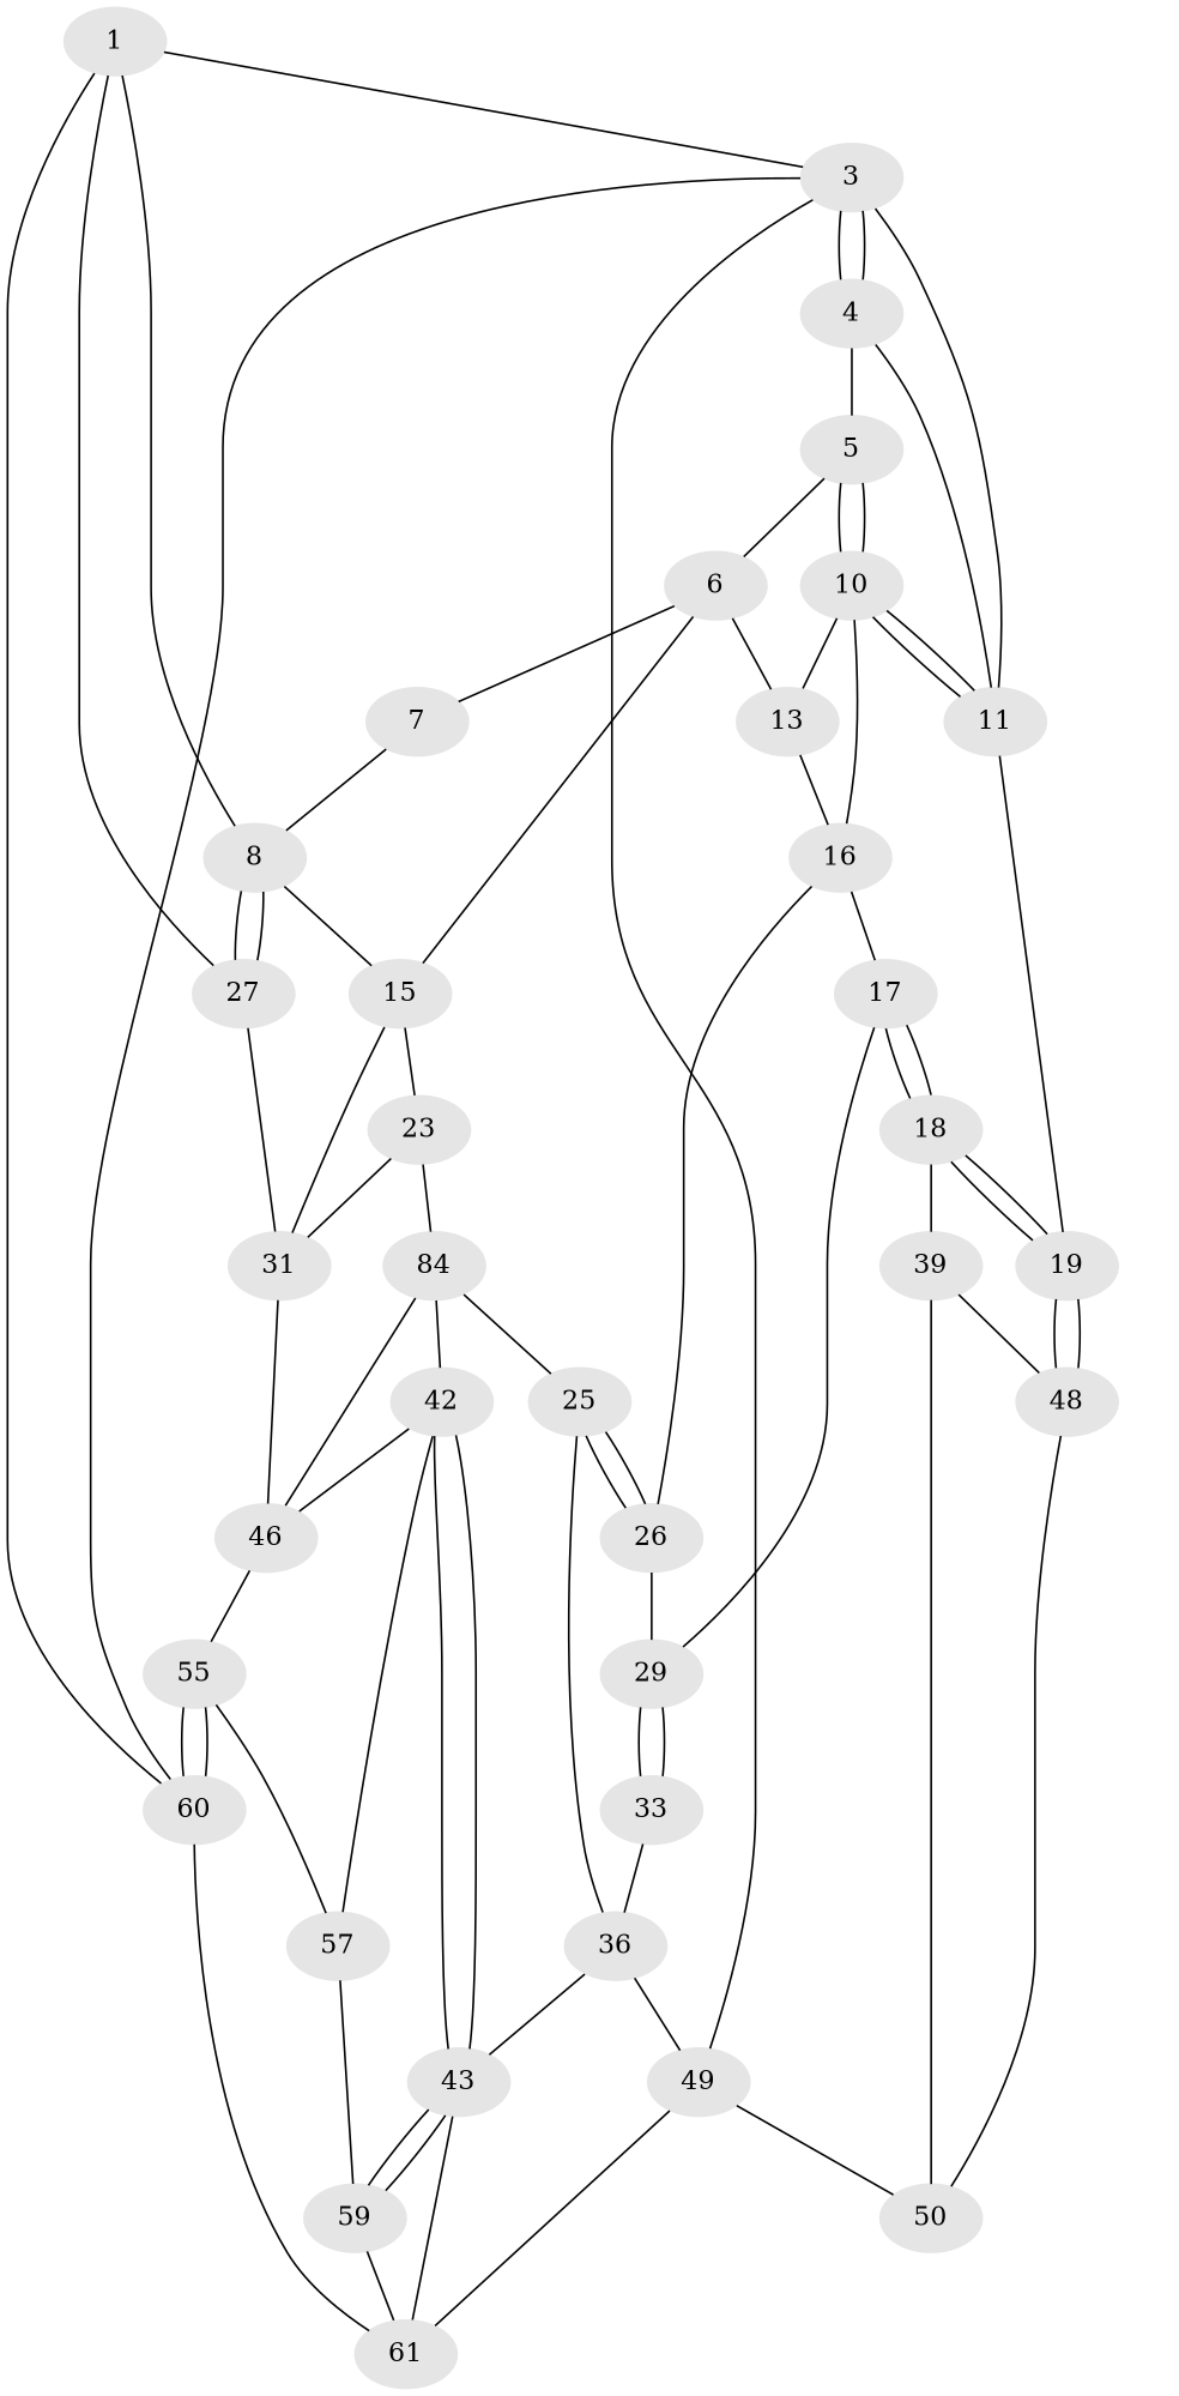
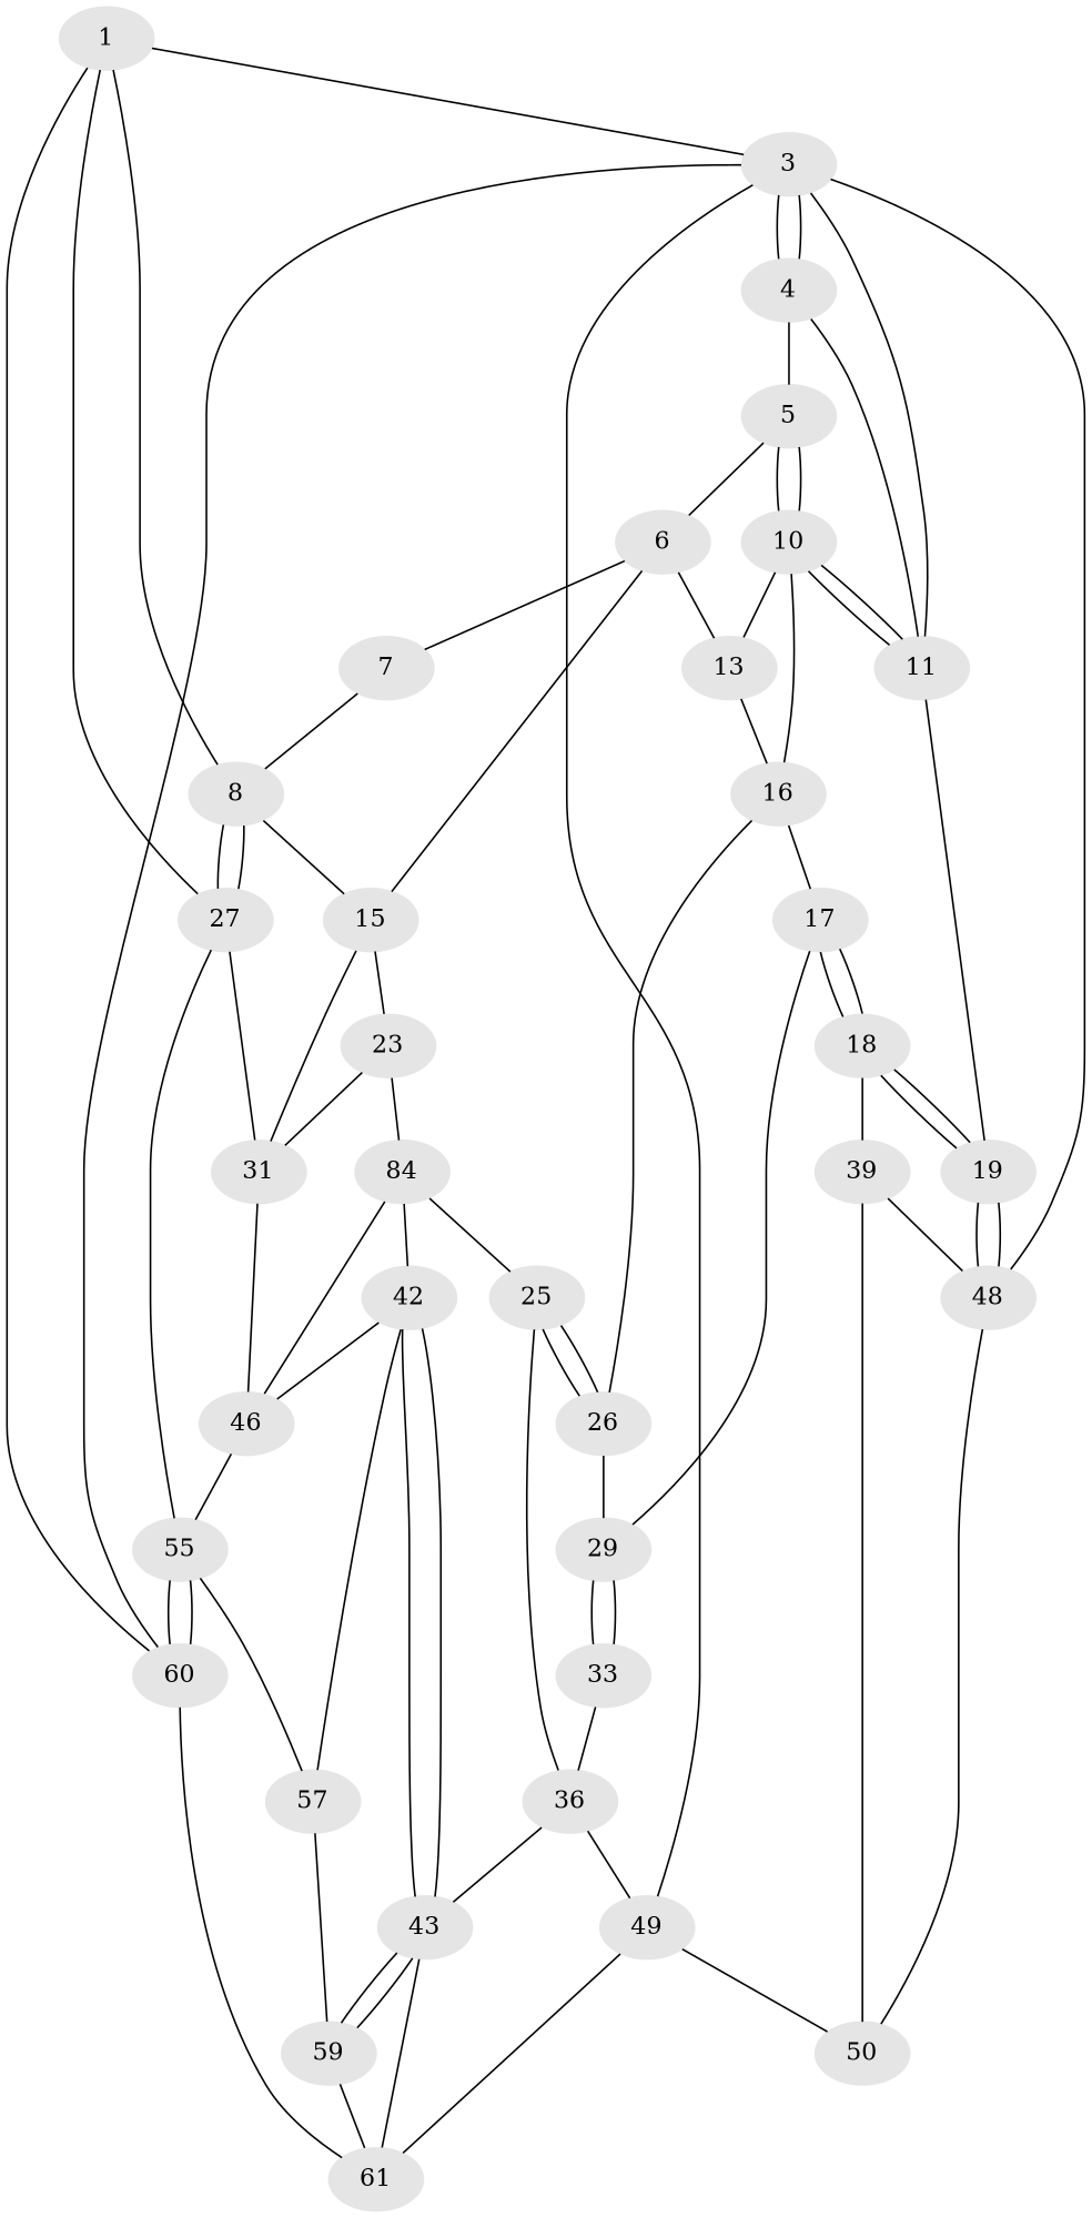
  graph {
    node [color=gray90 style=filled]
    1 [super="+2"]
    3 [super="+52"]
    8 [super="+9"]
    27 [super="+30"]
    60
    4
    11 [super="+20"]
    48 [super="+51"]
    49 [super="+62"]
    15 [super="+22"]
    31 [super="+40"]
    55 [super="+56"]
    61 [super="+64"]
    5
    19
    50
    6 [super="+12"]
    10 [super="+14"]
    7
    13
    16 [super="+21"]
    23
    17
    26 [super="+28"]
    n25 [label=84 super="+41"]
    46 [super="+53"]
    18 [super="+35"]
    29
    39 [super="+47"]
    33 [super="+37"]
    25 [super="+32"]
    42 [super="+54"]
    36 [super="+45"]
    43 [super="+44"]
    57 [super="+58"]
    59 [super="+63"]
    1 -- 3
    1 -- 8
    1 -- 27
    1 -- 60
    3 -- 60
    3 -- 4
    3 -- 4
    3 -- 11
+   3 -- 48
    3 -- 49
    8 -- 27
    8 -- 27
    8 -- 15
    27 -- 31
+   27 -- 55
    60 -- 61
    4 -- 11
    4 -- 5
    11 -- 19
    48 -- 50
    49 -- 61
    49 -- 50
    15 -- 31
    15 -- 23
    31 -- 46
    55 -- 60
    55 -- 60
    55 -- 57
    5 -- 6
    5 -- 10
    5 -- 10
    19 -- 48
    19 -- 48
    6 -- 15
    6 -- 7
    6 -- 13
    10 -- 11
    10 -- 11
    10 -- 13
    10 -- 16
    7 -- 8
    13 -- 16
    16 -- 17
    16 -- 26
    23 -- 31
    23 -- n25
    17 -- 18
    17 -- 18
    17 -- 29
    26 -- 29
    n25 -- 46
    n25 -- 25
    n25 -- 42
    46 -- 55
    18 -- 19
    18 -- 19
    18 -- 39
    29 -- 33
    29 -- 33
    39 -- 48
    39 -- 50
    33 -- 36
    25 -- 26 [weight=2]
    25 -- 26
    25 -- 36
    42 -- 46
    42 -- 43
    42 -- 43
    42 -- 57
    36 -- 49
    36 -- 43
    43 -- 61
    43 -- 59
    43 -- 59
    57 -- 59 [weight=2]
    59 -- 61
  }
